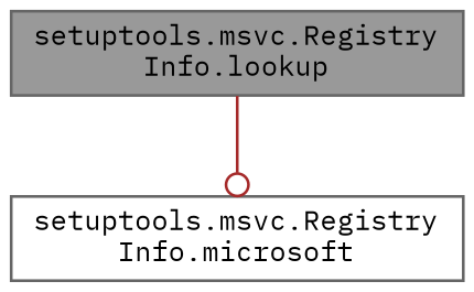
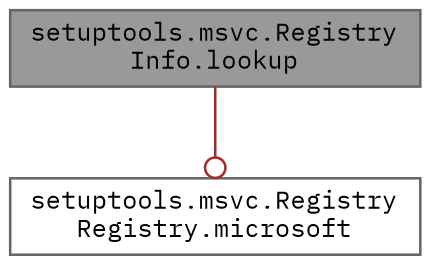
  digraph {
    rankdir=TB
    fontname="IBM Plex Mono"
    node [fontname="IBM Plex Mono" fontsize=10 shape=box style=filled]
    n1 [color=gray40 fillcolor=grey60 fontcolor=black height=0.2 label="setuptools.msvc.Registry\lInfo.lookup" width=0.4]
-   n2 [color=grey40 fillcolor=white height=0.2 label="setuptools.msvc.Registry\lInfo.microsoft" width=0.4]
+   n2 [color=grey40 fillcolor=white height=0.2 label="setuptools.msvc.Registry\lRegistry.microsoft" width=0.4]
    n1 -> n2 [color=brown fontname="IBM Plex Mono" fontsize=10 labelfontname=Helvetica labelfontsize=10 style=solid arrowhead=odot]
  }
